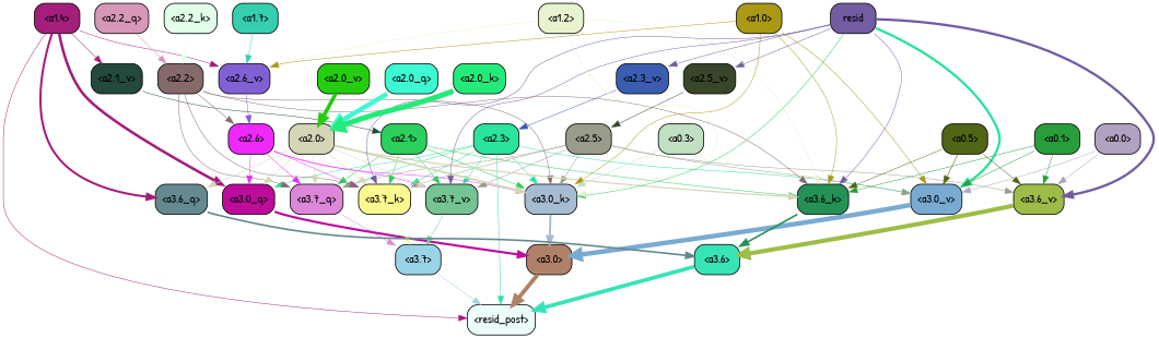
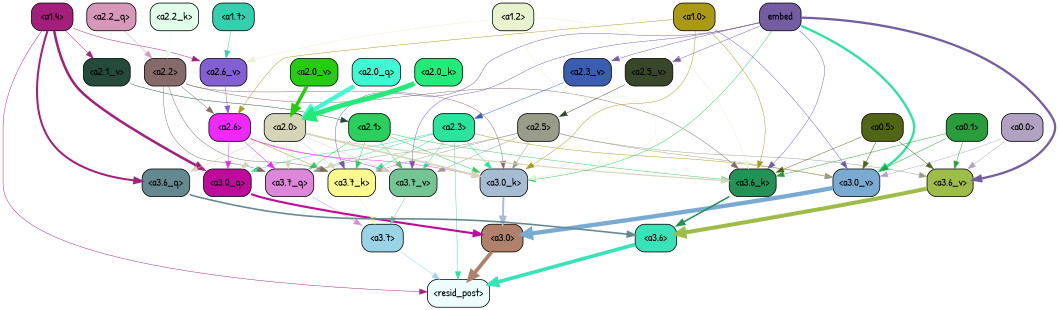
  strict digraph {
    fontname="Patrick Hand"
    splines=true
    node [color=black fontname="Patrick Hand" shape=box style="filled, rounded"]
    edge [color="#2be39c" fontname="Patrick Hand" penwidth=0.6]
    "<a3.7>" [fillcolor="#99d3e6"]
    "<resid_post>" [fillcolor="#ecfdfb"]
    "<a3.6>" [fillcolor="#38e4b7"]
    "<a3.0>" [fillcolor="#b0816a"]
    "<a2.3>" [fillcolor="#2be39c"]
    "<a3.7_q>" [fillcolor="#dd87da"]
    "<a3.0_q>" [fillcolor="#be0b9c"]
    "<a3.7_k>" [fillcolor="#faf990"]
    "<a3.0_k>" [fillcolor="#a6bcd3"]
    "<a3.7_v>" [fillcolor="#75c493"]
    "<a3.0_v>" [fillcolor="#79abd2"]
    "<a1.4>" [fillcolor="#a41e7b"]
    "<a3.6_q>" [fillcolor="#658991"]
    "<a2.6_v>" [fillcolor="#8260d3"]
    "<a2.1_v>" [fillcolor="#234a3b"]
    "<a2.6>" [fillcolor="#ef28fc"]
    "<a2.1>" [fillcolor="#2acf5c"]
    "<a3.6_k>" [fillcolor="#249157"]
    "<a3.6_v>" [fillcolor="#9ebd48"]
    "<a2.5>" [fillcolor="#9a9c8a"]
    "<a2.2>" [fillcolor="#866969"]
    "<a2.0>" [fillcolor="#d5d5b8"]
-   embed [fillcolor="#735ca2" label=resid]
+   embed [fillcolor="#735ca2"]
    "<a2.5_v>" [fillcolor="#38462a"]
    "<a2.3_v>" [fillcolor="#3a5db1"]
    "<a1.2>" [fillcolor="#e7f2ce"]
    "<a1.0>" [fillcolor="#aa9915"]
    "<a0.5>" [fillcolor="#506615"]
    "<a0.1>" [fillcolor="#299d3c"]
-   "<a0.3>" [fillcolor="#c1e0c2"]
    "<a0.0>" [fillcolor="#b1a2c2"]
    "<a2.2_q>" [fillcolor="#d797b9"]
    "<a2.0_q>" [fillcolor="#3efad2"]
    "<a2.2_k>" [fillcolor="#e1ffe9"]
    "<a2.0_k>" [fillcolor="#23eb7a"]
    "<a2.0_v>" [fillcolor="#25cd10"]
    "<a1.7>" [fillcolor="#35cfaf"]
    "<a3.7>" -> "<resid_post>" [color="#99d3e6"]
    "<a3.6>" -> "<resid_post>" [color="#38e4b7" penwidth=4.753257989883423]
    "<a3.0>" -> "<resid_post>" [color="#b0816a" penwidth=4.90053927898407]
    "<a2.3>" -> "<resid_post>"
    "<a2.3>" -> "<a3.7_q>"
    "<a2.3>" -> "<a3.0_q>"
    "<a2.3>" -> "<a3.7_k>"
    "<a2.3>" -> "<a3.0_k>"
    "<a2.3>" -> "<a3.7_v>"
-   "<a2.3>" -> "<a3.0_v>"
+   "<a2.3>" -> "<a3.0_v>" [color="#aa9915"]
    "<a3.7_q>" -> "<a3.7>" [color="#dd87da"]
    "<a3.0_q>" -> "<a3.0>" [color="#be0b9c" penwidth=2.7421876192092896]
    "<a3.7_k>" -> "<a3.7>" [color="#faf990"]
    "<a3.0_k>" -> "<a3.0>" [color="#a6bcd3" penwidth=2.476402521133423]
    "<a3.7_v>" -> "<a3.7>" [color="#75c493"]
    "<a3.0_v>" -> "<a3.0>" [color="#79abd2" penwidth=5.652270674705505]
    "<a1.4>" -> "<resid_post>" [color="#a41e7b"]
    "<a1.4>" -> "<a3.0_q>" [color="#a41e7b" penwidth=3.2779015004634857]
    "<a1.4>" -> "<a3.6_q>" [color="#a41e7b" penwidth=2.6043437719345093]
    "<a1.4>" -> "<a2.6_v>" [color="#a41e7b"]
    "<a1.4>" -> "<a2.1_v>" [color="#a41e7b"]
    "<a3.6_q>" -> "<a3.6>" [color="#658991" penwidth=2.091020345687866]
    "<a2.6_v>" -> "<a2.6>" [color="#8260d3"]
    "<a2.1_v>" -> "<a2.1>" [color="#234a3b"]
    "<a2.6>" -> "<a3.7_q>" [color="#ef28fc"]
    "<a2.6>" -> "<a3.0_q>" [color="#ef28fc"]
-   "<a2.6>" -> "<a3.7_k>" [color="#ef28fc"]
+   "<a2.6>" -> "<a3.7_k>" [color="#aa9915"]
    "<a2.6>" -> "<a3.0_k>" [color="#ef28fc"]
    "<a2.6>" -> "<a3.7_v>" [color="#ef28fc"]
    "<a2.1>" -> "<a3.7_q>" [color="#2acf5c"]
    "<a2.1>" -> "<a3.7_k>" [color="#2acf5c"]
    "<a2.1>" -> "<a3.0_k>" [color="#2acf5c"]
    "<a2.1>" -> "<a3.7_v>" [color="#2acf5c"]
    "<a2.1>" -> "<a3.6_k>" [color="#2acf5c"]
    "<a3.6_k>" -> "<a3.6>" [color="#249157" penwidth=2.048597991466522]
    "<a3.6_v>" -> "<a3.6>" [color="#9ebd48" penwidth=5.2550448179244995]
    "<a2.5>" -> "<a3.7_q>" [color="#9a9c8a"]
    "<a2.5>" -> "<a3.7_k>" [color="#9a9c8a"]
    "<a2.5>" -> "<a3.0_k>" [color="#9a9c8a"]
    "<a2.5>" -> "<a3.7_v>" [color="#9a9c8a"]
    "<a2.5>" -> "<a3.0_v>" [color="#9a9c8a"]
    "<a2.5>" -> "<a3.6_v>" [color="#9a9c8a"]
    "<a2.2>" -> "<a3.7_q>" [color="#866969"]
    "<a2.2>" -> "<a3.7_k>" [color="#866969"]
    "<a2.2>" -> "<a3.0_k>" [color="#866969"]
    "<a2.2>" -> "<a2.6>" [color="#866969"]
    "<a2.2>" -> "<a3.6_k>" [color="#866969"]
    "<a2.0>" -> "<a3.7_q>" [color="#d5d5b8"]
    "<a2.0>" -> "<a3.0_q>" [color="#d5d5b8"]
    "<a2.0>" -> "<a3.7_k>" [color="#d5d5b8"]
    "<a2.0>" -> "<a3.0_k>" [color="#d5d5b8" penwidth=2.2551413774490356]
    "<a2.0>" -> "<a3.7_v>" [color="#d5d5b8"]
    "<a2.0>" -> "<a3.6_q>" [color="#d5d5b8"]
    "<a2.0>" -> "<a3.6_k>" [color="#d5d5b8" penwidth=1.5290023684501648]
    embed -> "<a3.7_k>" [color="#735ca2"]
    embed -> "<a3.0_k>" [color="#2acf5c"]
    embed -> "<a3.7_v>" [color="#735ca2"]
    embed -> "<a3.0_v>" [penwidth=2.972973108291626]
    embed -> "<a3.6_k>" [color="#735ca2"]
    embed -> "<a3.6_v>" [color="#735ca2" penwidth=2.9556376338005066]
    embed -> "<a2.5_v>" [color="#735ca2"]
    embed -> "<a2.3_v>" [color="#735ca2"]
    "<a2.5_v>" -> "<a2.5>" [color="#38462a"]
    "<a2.3_v>" -> "<a2.3>" [color="#3a5db1"]
    "<a1.2>" -> "<a3.0_k>" [color="#e7f2ce"]
    "<a1.2>" -> "<a2.6_v>" [color="#e7f2ce"]
    "<a1.2>" -> "<a3.6_k>" [color="#e7f2ce"]
    "<a1.0>" -> "<a3.0_k>" [color="#aa9915"]
-   "<a1.0>" -> "<a3.0_v>" [color="#aa9915"]
-   "<a1.0>" -> "<a2.6_v>" [color="#aa9915"]
+   "<a1.0>" -> "<a3.0_v>" [color="#735ca2"]
+   "<a1.0>" -> "<a2.6>" [color="#aa9915"]
    "<a1.0>" -> "<a3.6_k>" [color="#aa9915"]
    "<a0.5>" -> "<a3.0_v>" [color="#506615" penwidth=0.6790935099124908]
    "<a0.5>" -> "<a3.6_k>" [color="#506615"]
    "<a0.5>" -> "<a3.6_v>" [color="#506615"]
    "<a0.1>" -> "<a3.0_v>" [color="#299d3c"]
    "<a0.1>" -> "<a3.6_k>" [color="#299d3c"]
    "<a0.1>" -> "<a3.6_v>" [color="#299d3c"]
-   "<a0.3>" -> "<a3.0_k>" [color="#c1e0c2"]
    "<a0.0>" -> "<a3.0_v>" [color="#b1a2c2"]
    "<a0.0>" -> "<a3.6_v>" [color="#b1a2c2"]
    "<a2.2_q>" -> "<a2.2>" [color="#d797b9"]
    "<a2.0_q>" -> "<a2.0>" [color="#3efad2" penwidth=5.6763341426849365]
    "<a2.2_k>" -> "<a2.2>" [color="#e1ffe9"]
    "<a2.0_k>" -> "<a2.0>" [color="#23eb7a" penwidth=6.450865745544434]
    "<a2.0_v>" -> "<a2.0>" [color="#25cd10" penwidth=4.569358706474304]
    "<a1.7>" -> "<a2.6_v>" [color="#35cfaf"]
  }
